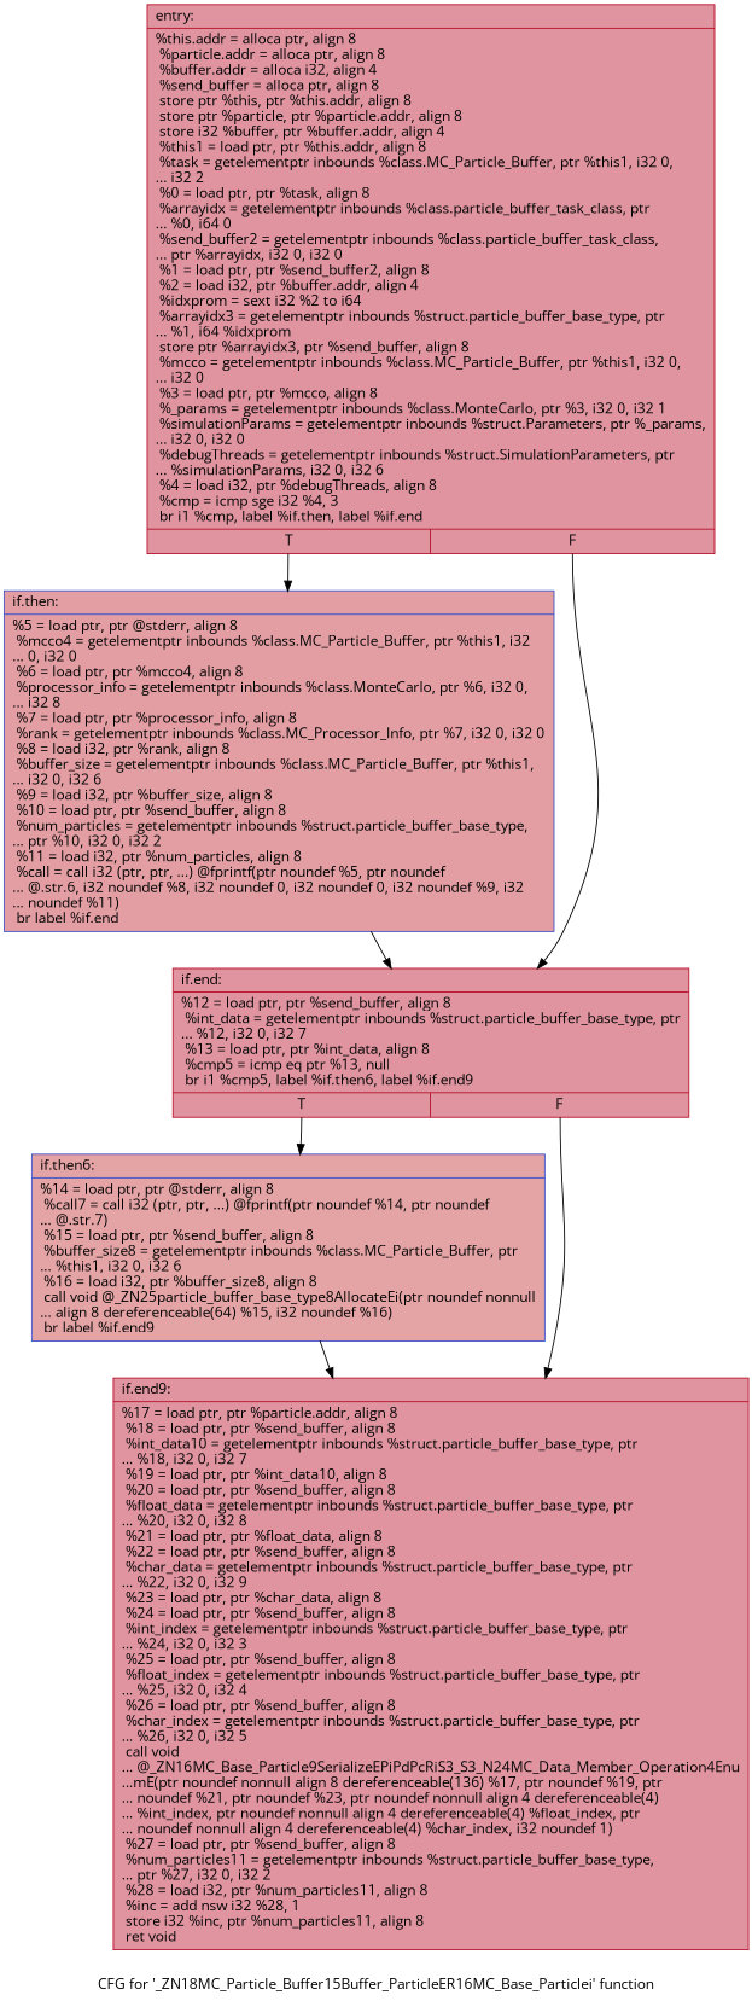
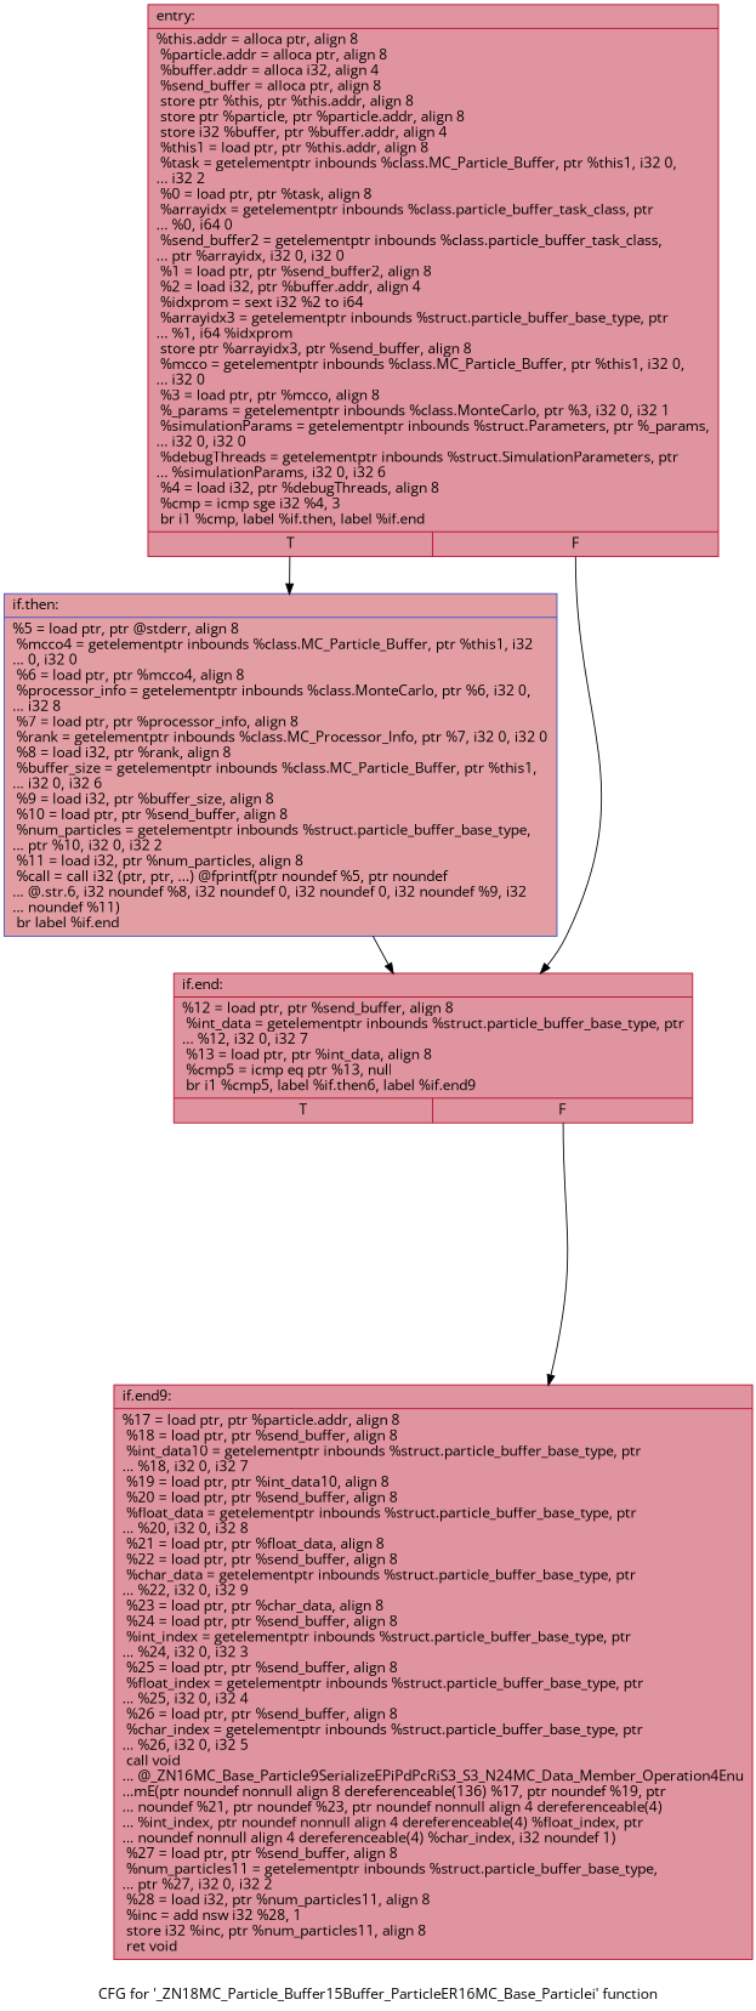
  digraph {
    label="CFG for '_ZN18MC_Particle_Buffer15Buffer_ParticleER16MC_Base_Particlei' function"
    fontname="Open Sans"
    node [color="#b70d28ff" fillcolor="#b70d2870" fontname="Open Sans" shape=record style=filled]
    edge [fontname="Open Sans"]
    n1 [label="{entry:\l|  %this.addr = alloca ptr, align 8\l  %particle.addr = alloca ptr, align 8\l  %buffer.addr = alloca i32, align 4\l  %send_buffer = alloca ptr, align 8\l  store ptr %this, ptr %this.addr, align 8\l  store ptr %particle, ptr %particle.addr, align 8\l  store i32 %buffer, ptr %buffer.addr, align 4\l  %this1 = load ptr, ptr %this.addr, align 8\l  %task = getelementptr inbounds %class.MC_Particle_Buffer, ptr %this1, i32 0,\l... i32 2\l  %0 = load ptr, ptr %task, align 8\l  %arrayidx = getelementptr inbounds %class.particle_buffer_task_class, ptr\l... %0, i64 0\l  %send_buffer2 = getelementptr inbounds %class.particle_buffer_task_class,\l... ptr %arrayidx, i32 0, i32 0\l  %1 = load ptr, ptr %send_buffer2, align 8\l  %2 = load i32, ptr %buffer.addr, align 4\l  %idxprom = sext i32 %2 to i64\l  %arrayidx3 = getelementptr inbounds %struct.particle_buffer_base_type, ptr\l... %1, i64 %idxprom\l  store ptr %arrayidx3, ptr %send_buffer, align 8\l  %mcco = getelementptr inbounds %class.MC_Particle_Buffer, ptr %this1, i32 0,\l... i32 0\l  %3 = load ptr, ptr %mcco, align 8\l  %_params = getelementptr inbounds %class.MonteCarlo, ptr %3, i32 0, i32 1\l  %simulationParams = getelementptr inbounds %struct.Parameters, ptr %_params,\l... i32 0, i32 0\l  %debugThreads = getelementptr inbounds %struct.SimulationParameters, ptr\l... %simulationParams, i32 0, i32 6\l  %4 = load i32, ptr %debugThreads, align 8\l  %cmp = icmp sge i32 %4, 3\l  br i1 %cmp, label %if.then, label %if.end\l|{<s0>T|<s1>F}}"]
    n2 [color="#3d50c3ff" fillcolor="#be242e70" label="{if.then:\l|  %5 = load ptr, ptr @stderr, align 8\l  %mcco4 = getelementptr inbounds %class.MC_Particle_Buffer, ptr %this1, i32\l... 0, i32 0\l  %6 = load ptr, ptr %mcco4, align 8\l  %processor_info = getelementptr inbounds %class.MonteCarlo, ptr %6, i32 0,\l... i32 8\l  %7 = load ptr, ptr %processor_info, align 8\l  %rank = getelementptr inbounds %class.MC_Processor_Info, ptr %7, i32 0, i32 0\l  %8 = load i32, ptr %rank, align 8\l  %buffer_size = getelementptr inbounds %class.MC_Particle_Buffer, ptr %this1,\l... i32 0, i32 6\l  %9 = load i32, ptr %buffer_size, align 8\l  %10 = load ptr, ptr %send_buffer, align 8\l  %num_particles = getelementptr inbounds %struct.particle_buffer_base_type,\l... ptr %10, i32 0, i32 2\l  %11 = load i32, ptr %num_particles, align 8\l  %call = call i32 (ptr, ptr, ...) @fprintf(ptr noundef %5, ptr noundef\l... @.str.6, i32 noundef %8, i32 noundef 0, i32 noundef 0, i32 noundef %9, i32\l... noundef %11)\l  br label %if.end\l}"]
    n3 [label="{if.end:\l|  %12 = load ptr, ptr %send_buffer, align 8\l  %int_data = getelementptr inbounds %struct.particle_buffer_base_type, ptr\l... %12, i32 0, i32 7\l  %13 = load ptr, ptr %int_data, align 8\l  %cmp5 = icmp eq ptr %13, null\l  br i1 %cmp5, label %if.then6, label %if.end9\l|{<s0>T|<s1>F}}"]
-   n4 [color="#3d50c3ff" fillcolor="#c32e3170" label="{if.then6:\l|  %14 = load ptr, ptr @stderr, align 8\l  %call7 = call i32 (ptr, ptr, ...) @fprintf(ptr noundef %14, ptr noundef\l... @.str.7)\l  %15 = load ptr, ptr %send_buffer, align 8\l  %buffer_size8 = getelementptr inbounds %class.MC_Particle_Buffer, ptr\l... %this1, i32 0, i32 6\l  %16 = load i32, ptr %buffer_size8, align 8\l  call void @_ZN25particle_buffer_base_type8AllocateEi(ptr noundef nonnull\l... align 8 dereferenceable(64) %15, i32 noundef %16)\l  br label %if.end9\l}"]
    n5 [label="{if.end9:\l|  %17 = load ptr, ptr %particle.addr, align 8\l  %18 = load ptr, ptr %send_buffer, align 8\l  %int_data10 = getelementptr inbounds %struct.particle_buffer_base_type, ptr\l... %18, i32 0, i32 7\l  %19 = load ptr, ptr %int_data10, align 8\l  %20 = load ptr, ptr %send_buffer, align 8\l  %float_data = getelementptr inbounds %struct.particle_buffer_base_type, ptr\l... %20, i32 0, i32 8\l  %21 = load ptr, ptr %float_data, align 8\l  %22 = load ptr, ptr %send_buffer, align 8\l  %char_data = getelementptr inbounds %struct.particle_buffer_base_type, ptr\l... %22, i32 0, i32 9\l  %23 = load ptr, ptr %char_data, align 8\l  %24 = load ptr, ptr %send_buffer, align 8\l  %int_index = getelementptr inbounds %struct.particle_buffer_base_type, ptr\l... %24, i32 0, i32 3\l  %25 = load ptr, ptr %send_buffer, align 8\l  %float_index = getelementptr inbounds %struct.particle_buffer_base_type, ptr\l... %25, i32 0, i32 4\l  %26 = load ptr, ptr %send_buffer, align 8\l  %char_index = getelementptr inbounds %struct.particle_buffer_base_type, ptr\l... %26, i32 0, i32 5\l  call void\l... @_ZN16MC_Base_Particle9SerializeEPiPdPcRiS3_S3_N24MC_Data_Member_Operation4Enu\l...mE(ptr noundef nonnull align 8 dereferenceable(136) %17, ptr noundef %19, ptr\l... noundef %21, ptr noundef %23, ptr noundef nonnull align 4 dereferenceable(4)\l... %int_index, ptr noundef nonnull align 4 dereferenceable(4) %float_index, ptr\l... noundef nonnull align 4 dereferenceable(4) %char_index, i32 noundef 1)\l  %27 = load ptr, ptr %send_buffer, align 8\l  %num_particles11 = getelementptr inbounds %struct.particle_buffer_base_type,\l... ptr %27, i32 0, i32 2\l  %28 = load i32, ptr %num_particles11, align 8\l  %inc = add nsw i32 %28, 1\l  store i32 %inc, ptr %num_particles11, align 8\l  ret void\l}"]
    n1 -> n2 [tailport=s0]
    n1 -> n3 [tailport=s1]
    n2 -> n3
-   n3 -> n4 [tailport=s0]
    n3 -> n5 [tailport=s1]
-   n4 -> n5
  }
